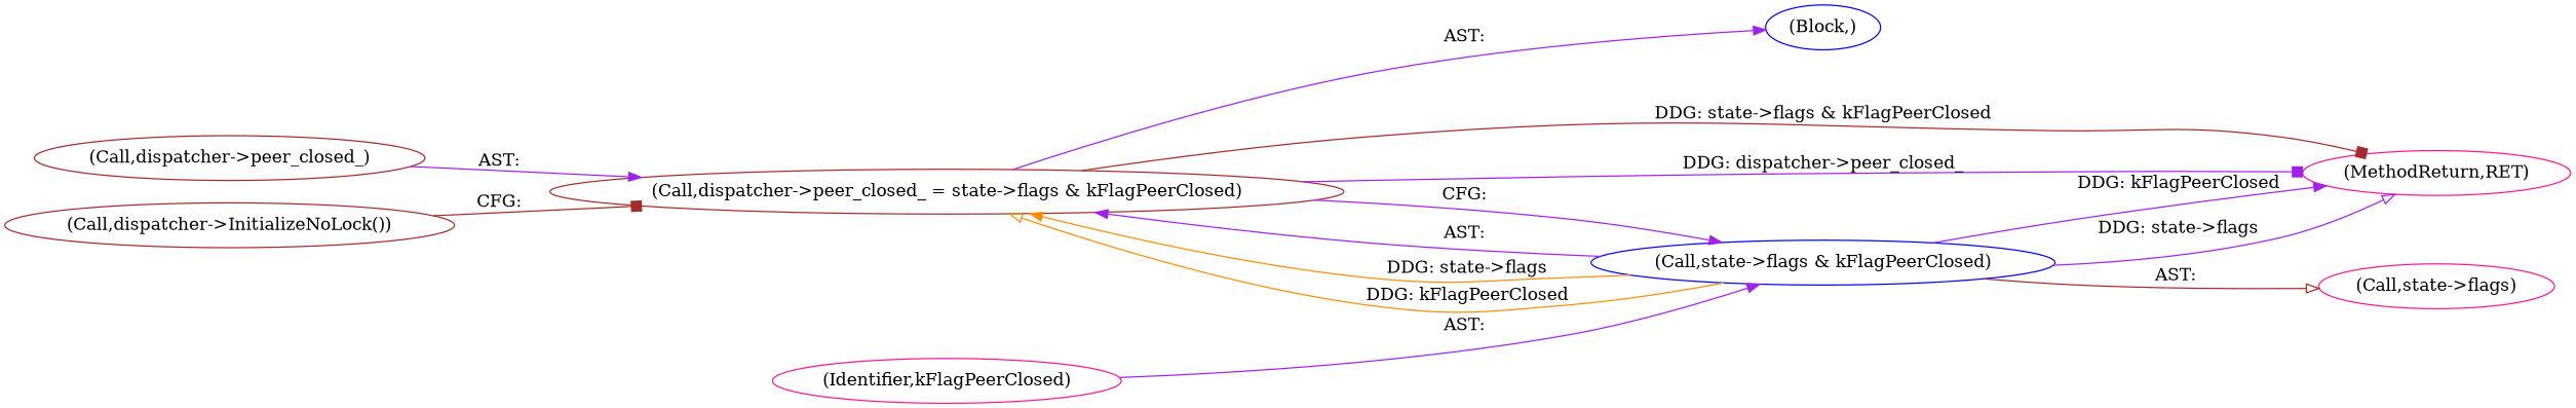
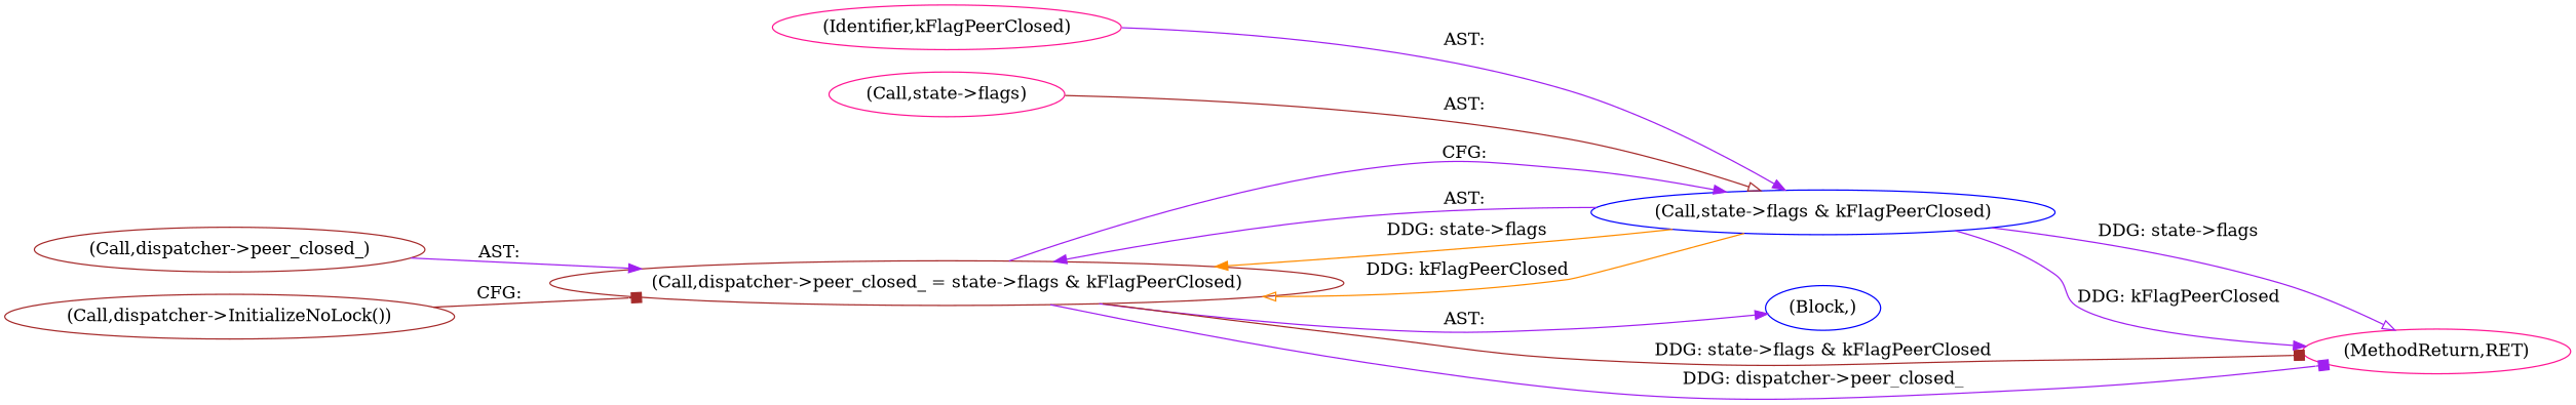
  digraph {
    rankdir=LR
    node [color=brown]
    edge [arrowhead=normal color=purple]
    n1 [label="(Call,dispatcher->peer_closed_ = state->flags & kFlagPeerClosed)"]
    n2 [color=blue label="(Call,state->flags & kFlagPeerClosed)"]
    n3 [color=blue label="(Block,)"]
    n4 [color=deeppink label="(MethodReturn,RET)"]
    n5 [color=deeppink label="(Identifier,kFlagPeerClosed)"]
    n6 [label="(Call,dispatcher->peer_closed_)"]
    n7 [label="(Call,dispatcher->InitializeNoLock())"]
    n8 [color=deeppink label="(Call,state->flags)"]
    n1 -> n2 [label="CFG: "]
    n1 -> n3 [label="AST: "]
    n1 -> n4 [arrowhead=box color=brown label="DDG: state->flags & kFlagPeerClosed"]
    n1 -> n4 [arrowhead=box label="DDG: dispatcher->peer_closed_"]
    n2 -> n1 [label="AST: "]
    n2 -> n1 [color=darkorange label="DDG: state->flags"]
    n2 -> n1 [arrowhead=onormal color=darkorange label="DDG: kFlagPeerClosed"]
    n2 -> n4 [arrowhead=onormal label="DDG: state->flags"]
    n2 -> n4 [label="DDG: kFlagPeerClosed"]
    n5 -> n2 [label="AST: "]
    n6 -> n1 [label="AST: "]
    n7 -> n1 [arrowhead=box color=brown label="CFG: "]
-   n2 -> n8 [arrowhead=onormal color=brown label="AST: "]
+   n8 -> n2 [arrowhead=onormal color=brown label="AST: "]
  }
